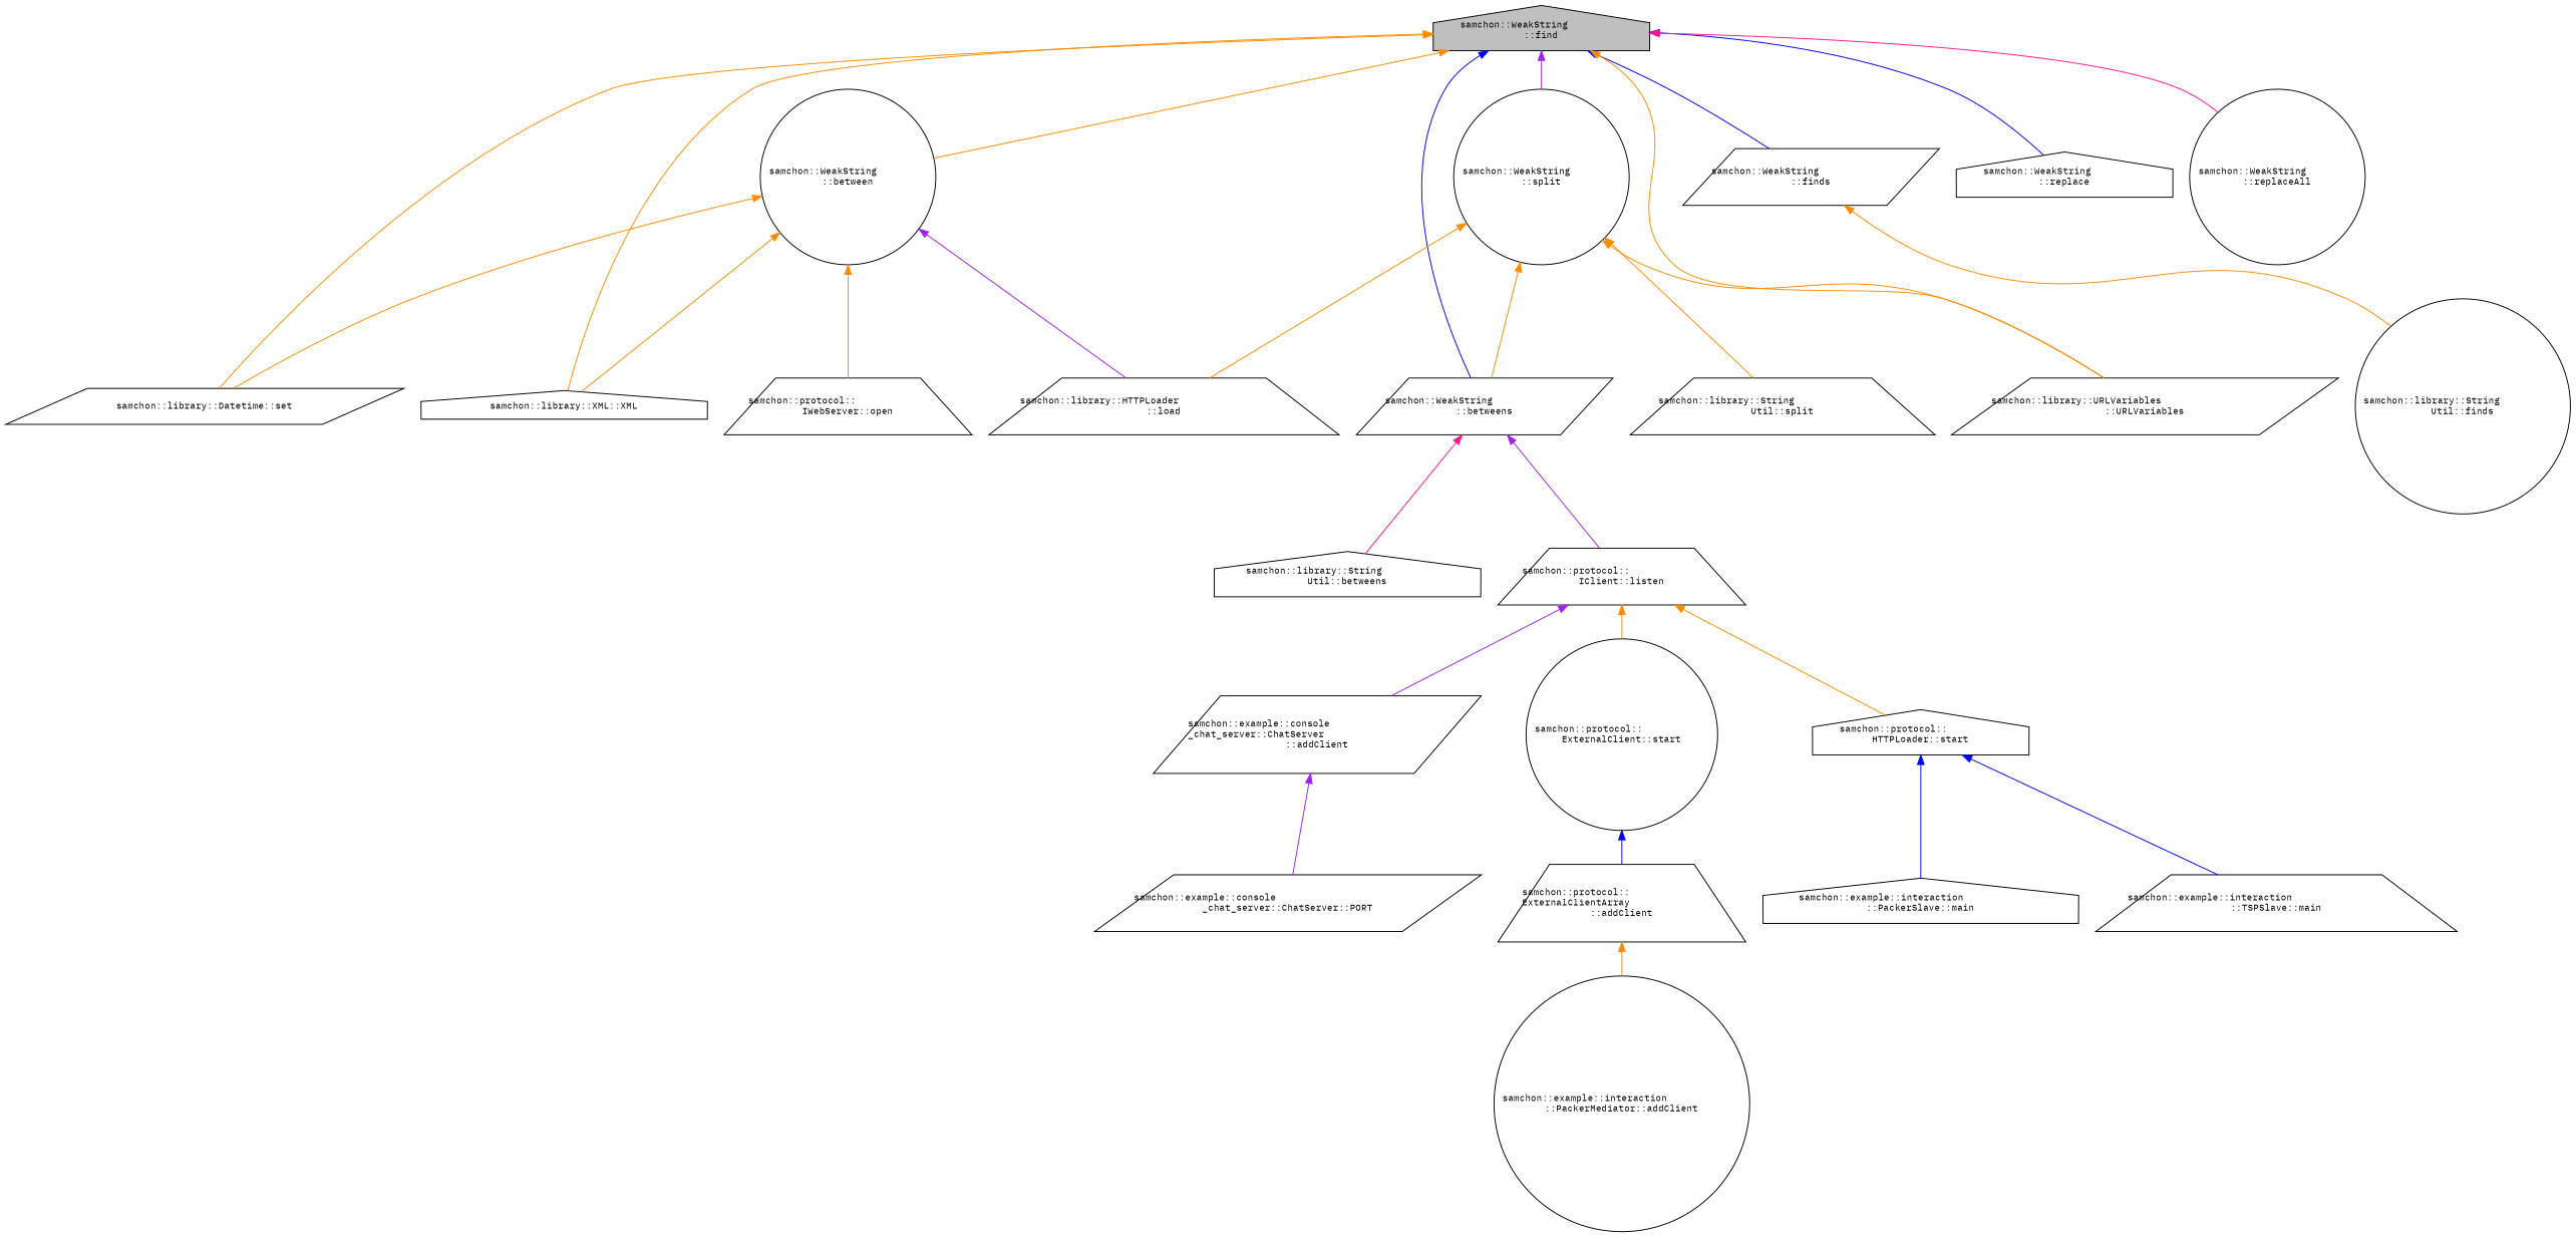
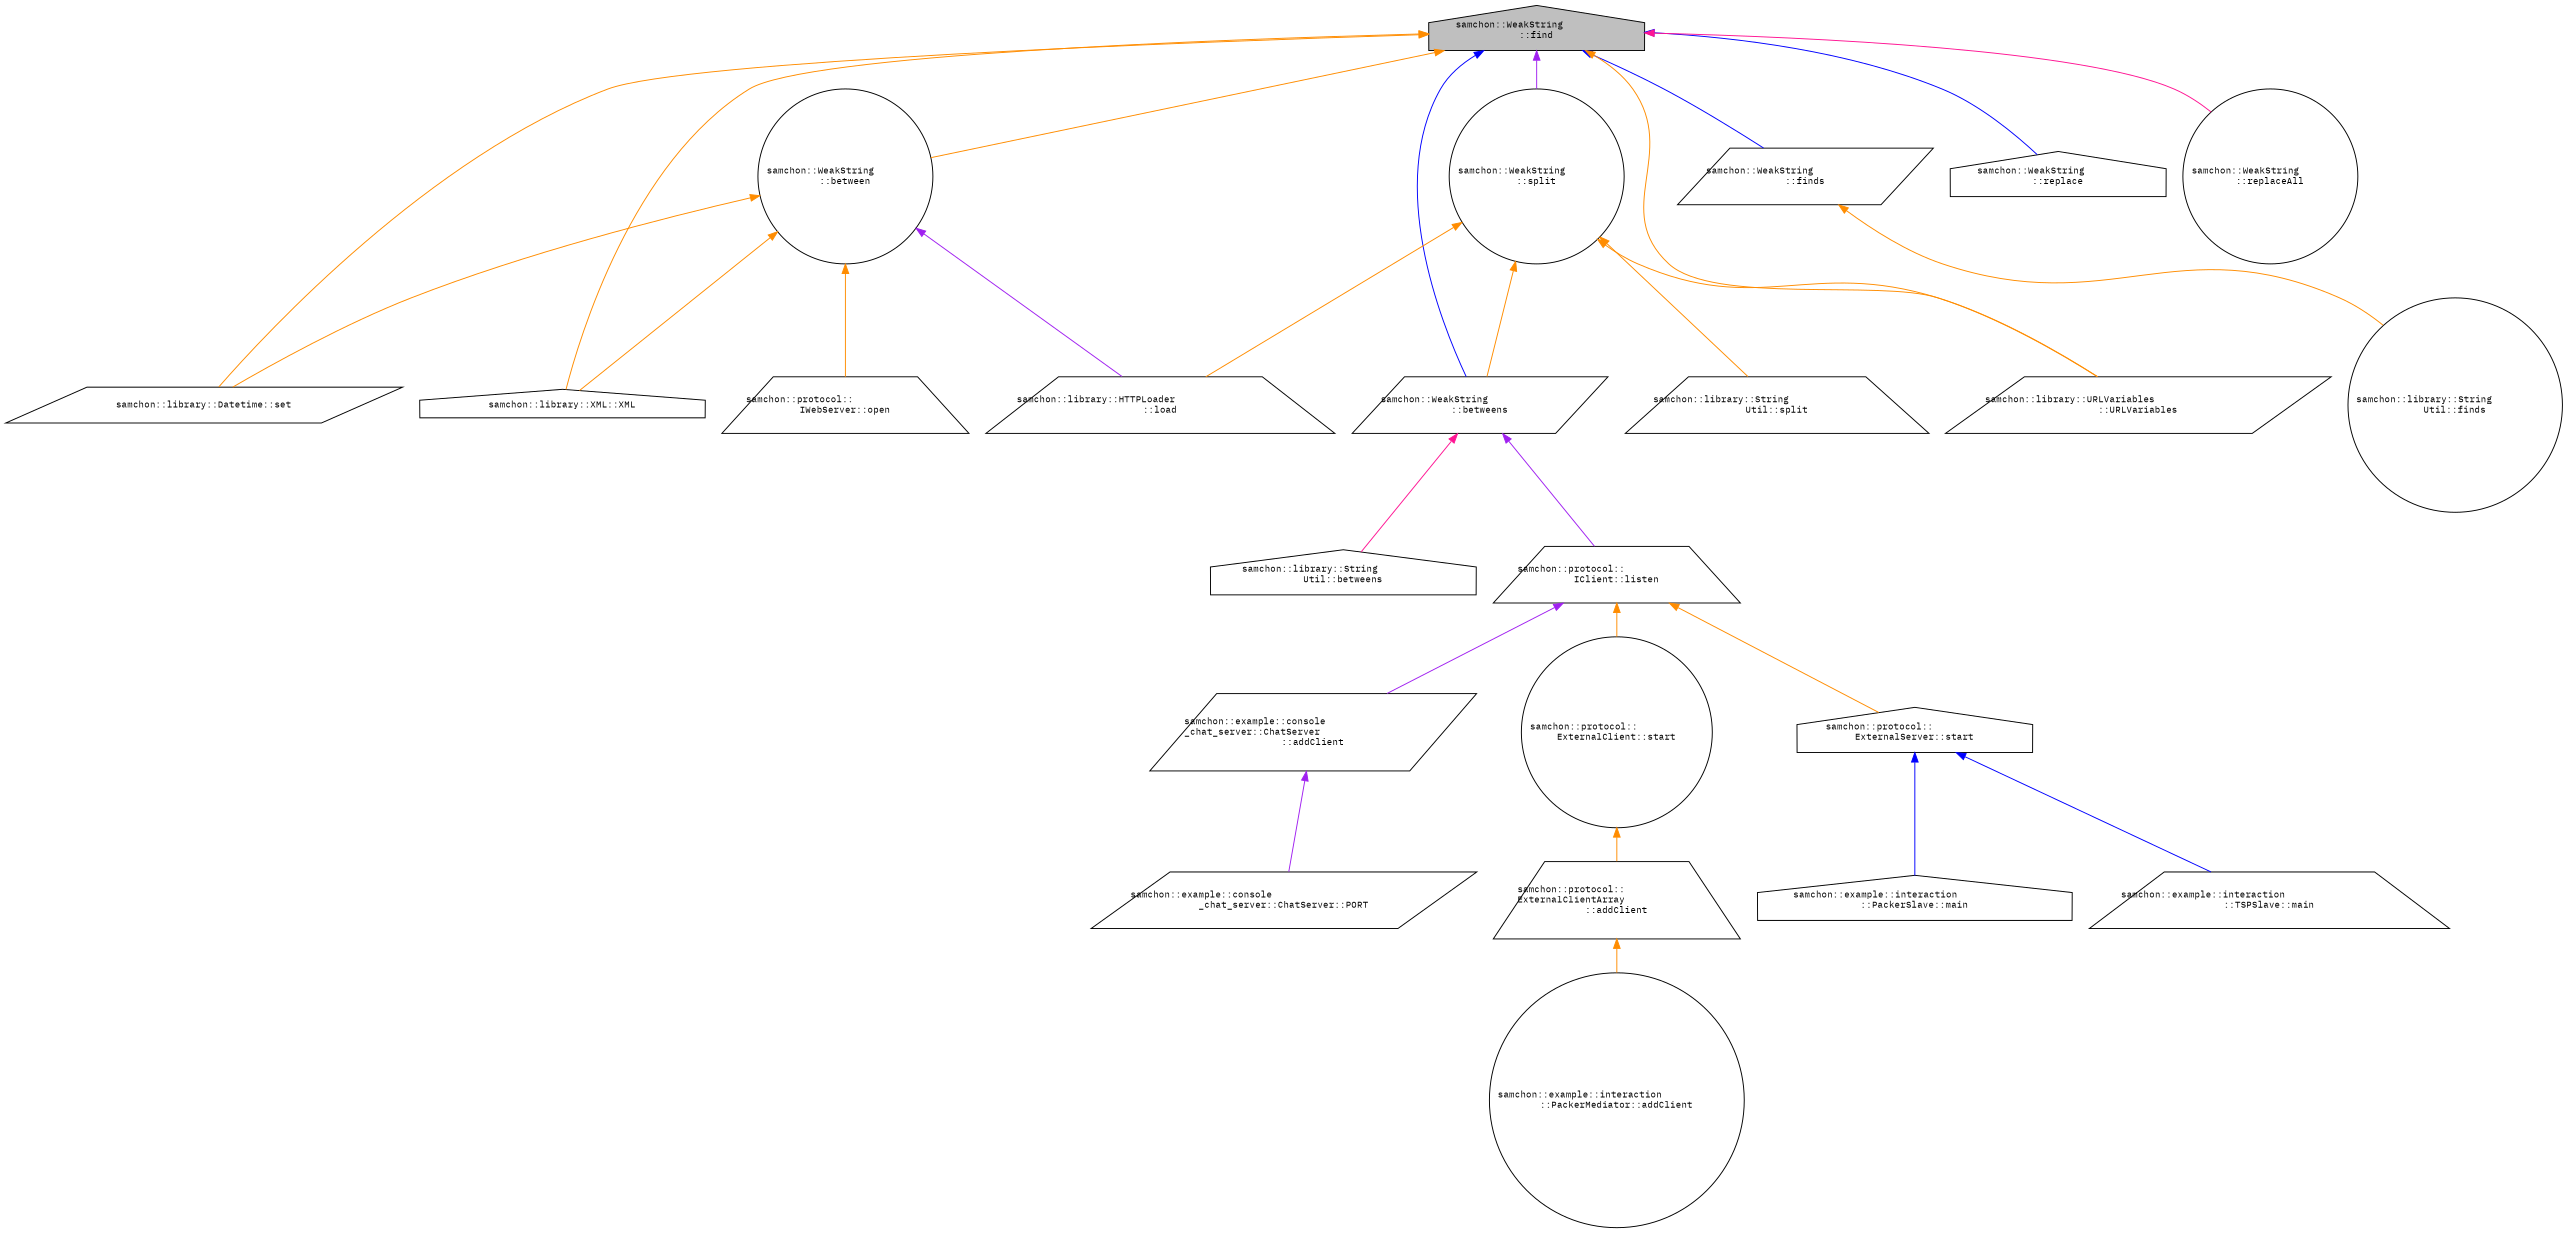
  digraph {
    fontname="IBM Plex Mono"
    rankdir=TB
    node [color=black fillcolor=white fontname="IBM Plex Mono" fontsize=10 shape=house style=filled]
    edge [color=darkorange dir=back fontname="IBM Plex Mono" fontsize=10 labelfontname=Helvetica labelfontsize=10 style=solid]
    n1 [fillcolor=grey75 fontcolor=black height=0.2 label="samchon::WeakString\l::find" width=0.4]
    n2 [height=0.2 label="samchon::WeakString\l::between" shape=circle width=0.4]
    n3 [height=0.2 label="samchon::library::Datetime::set" shape=parallelogram width=0.4]
    n4 [height=0.2 label="samchon::library::XML::XML" width=0.4]
    n5 [height=0.2 label="samchon::WeakString\l::betweens" shape=parallelogram width=0.4]
    n6 [height=0.2 label="samchon::WeakString\l::finds" shape=parallelogram width=0.4]
    n7 [height=0.2 label="samchon::WeakString\l::replace" width=0.4]
    n8 [height=0.2 label="samchon::WeakString\l::replaceAll" shape=circle width=0.4]
    n9 [height=0.2 label="samchon::WeakString\l::split" shape=circle width=0.4]
    n10 [height=0.2 label="samchon::library::URLVariables\l::URLVariables" shape=parallelogram width=0.4]
    n11 [height=0.2 label="samchon::library::HTTPLoader\l::load" shape=trapezium width=0.4]
    n12 [height=0.2 label="samchon::protocol::\lIWebServer::open" shape=trapezium width=0.4]
    n13 [height=0.2 label="samchon::library::String\lUtil::betweens" width=0.4]
    n14 [height=0.2 label="samchon::protocol::\lIClient::listen" shape=trapezium width=0.4]
    n15 [height=0.2 label="samchon::library::String\lUtil::finds" shape=circle width=0.4]
    n16 [height=0.2 label="samchon::library::String\lUtil::split" shape=trapezium width=0.4]
    n17 [height=0.2 label="samchon::example::console\l_chat_server::ChatServer\l::addClient" shape=parallelogram width=0.4]
    n18 [height=0.2 label="samchon::protocol::\lExternalClient::start" shape=circle width=0.4]
-   n19 [height=0.2 label="samchon::protocol::\lHTTPLoader::start" width=0.4]
+   n19 [height=0.2 label="samchon::protocol::\lExternalServer::start" width=0.4]
    n20 [height=0.2 label="samchon::example::console\l_chat_server::ChatServer::PORT" shape=parallelogram width=0.4]
    n21 [height=0.2 label="samchon::protocol::\lExternalClientArray\l::addClient" shape=trapezium width=0.4]
    n22 [height=0.2 label="samchon::example::interaction\l::PackerSlave::main" width=0.4]
    n23 [height=0.2 label="samchon::example::interaction\l::TSPSlave::main" shape=trapezium width=0.4]
    n24 [height=0.2 label="samchon::example::interaction\l::PackerMediator::addClient" shape=circle width=0.4]
    n1 -> n2
    n1 -> n3
    n1 -> n4
    n1 -> n5 [color=blue]
    n1 -> n6 [color=blue]
    n1 -> n7 [color=blue]
    n1 -> n8 [color=deeppink]
    n1 -> n9 [color=purple]
    n1 -> n10
    n2 -> n3
    n2 -> n4
    n2 -> n11 [color=purple]
    n2 -> n12
    n5 -> n13 [color=deeppink]
    n5 -> n14 [color=purple]
    n6 -> n15
    n9 -> n5
    n9 -> n10
    n9 -> n11
    n9 -> n16
    n14 -> n17 [color=purple]
    n14 -> n18
    n14 -> n19
    n17 -> n20 [color=purple]
-   n18 -> n21 [color=blue]
+   n18 -> n21
    n19 -> n22 [color=blue]
    n19 -> n23 [color=blue]
    n21 -> n24
  }
